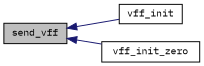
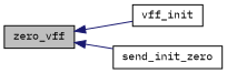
  digraph {
    fontname="IBM Plex Mono"
    rankdir=LR
    node [color=black fillcolor=white fontname="IBM Plex Mono" fontsize=10 shape=record style=filled]
    edge [color=midnightblue dir=back fontname="IBM Plex Mono" fontsize=10 labelfontname=FreeSans labelfontsize=10 style=solid]
-   n1 [fillcolor=grey75 fontcolor=black height=0.2 label=send_vff width=0.4]
+   n1 [fillcolor=grey75 fontcolor=black height=0.2 label=zero_vff width=0.4]
    n2 [height=0.2 label=vff_init width=0.4]
-   n3 [height=0.2 label=vff_init_zero width=0.4]
+   n3 [height=0.2 label=send_init_zero width=0.4]
    n1 -> n2
    n1 -> n3
  }
